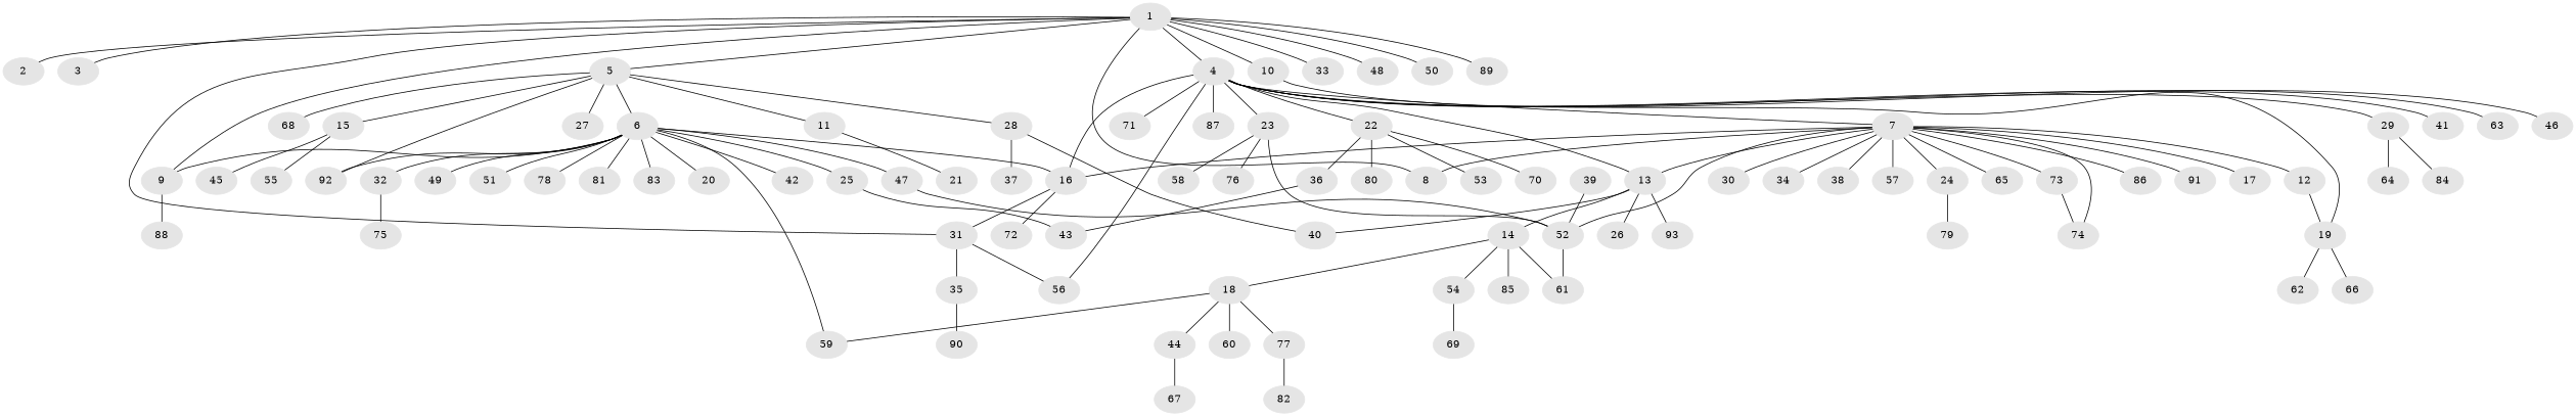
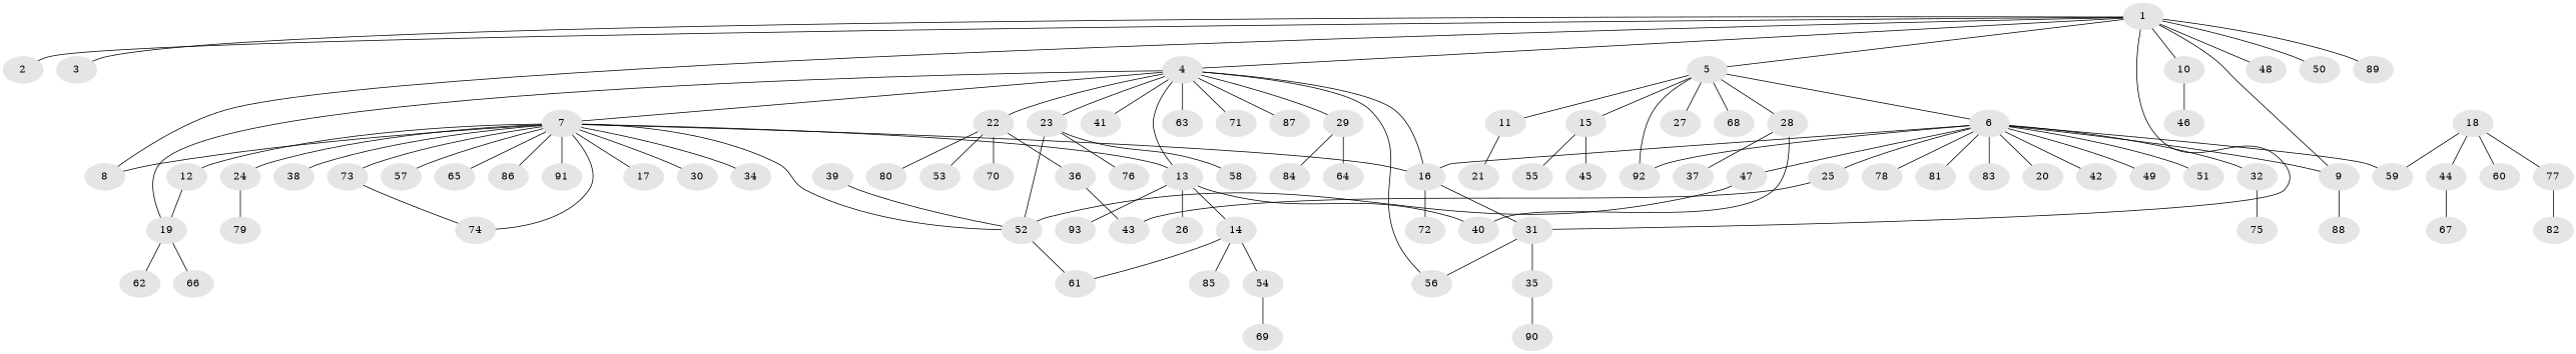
  graph {
    node [color=gray90 style=filled]
    1
    2
    3
    4
    5
    8
    9
    10
    31
-   33
    48
    50
    89
    7
    13
    16
    19
    22
    23
    29
    41
    56
    63
    71
    87
    6
    11
    15
    27
    28
    68
    92
    88
    46
    35
    12
    17
    24
    30
    34
    38
    52
    57
    65
    73
    86
    91
    74
    14
    26
    40
    93
    72
    62
    66
    36
    53
    70
    80
    58
    76
    64
    84
    20
    25
    32
    42
    47
    49
    51
    59
    78
    81
    83
    21
    45
    55
    37
    43
    75
    79
    39
    61
    18
    54
    85
    44
    60
    77
    69
    67
    82
    90
    1 -- 2
    1 -- 3
    1 -- 4
    1 -- 5
    1 -- 8
    1 -- 9
    1 -- 10
    1 -- 31
-   1 -- 33
    1 -- 48
    1 -- 50
    1 -- 89
    4 -- 7
    4 -- 13
    4 -- 16
    4 -- 19
    4 -- 22
    4 -- 23
    4 -- 29
    4 -- 41
    4 -- 56
    4 -- 63
    4 -- 71
    4 -- 87
    5 -- 6
    5 -- 11
    5 -- 15
    5 -- 27
    5 -- 28
    5 -- 68
    5 -- 92
    9 -- 88
    10 -- 46
    31 -- 56
    31 -- 35
    7 -- 8
    7 -- 13
    7 -- 16
    7 -- 12
    7 -- 17
    7 -- 24
    7 -- 30
    7 -- 34
    7 -- 38
    7 -- 52
    7 -- 57
    7 -- 65
    7 -- 73
    7 -- 86
    7 -- 91
    7 -- 74
    13 -- 14
    13 -- 26
    13 -- 40
    13 -- 93
    16 -- 31
    16 -- 72
    19 -- 62
    19 -- 66
    22 -- 36
    22 -- 53
    22 -- 70
    22 -- 80
    23 -- 52
    23 -- 58
    23 -- 76
    29 -- 64
    29 -- 84
    6 -- 9
    6 -- 16
    6 -- 92
    6 -- 20
    6 -- 25
    6 -- 32
    6 -- 42
    6 -- 47
    6 -- 49
    6 -- 51
    6 -- 59
    6 -- 78
    6 -- 81
    6 -- 83
    11 -- 21
    15 -- 45
    15 -- 55
    28 -- 40
    28 -- 37
    35 -- 90
    12 -- 19
    24 -- 79
    52 -- 61
    73 -- 74
    14 -- 61
-   14 -- 18
    14 -- 54
    14 -- 85
    36 -- 43
    25 -- 43
    32 -- 75
    47 -- 52
    39 -- 52
    18 -- 59
    18 -- 44
    18 -- 60
    18 -- 77
    54 -- 69
    44 -- 67
    77 -- 82
  }
